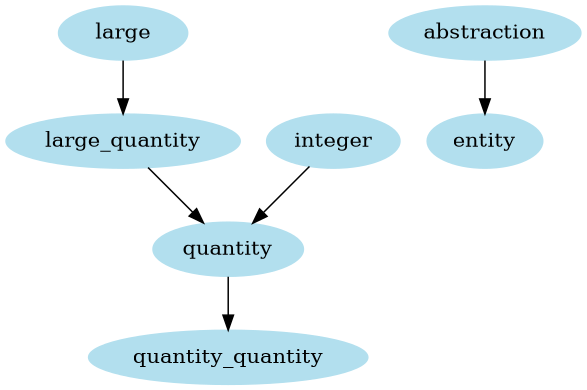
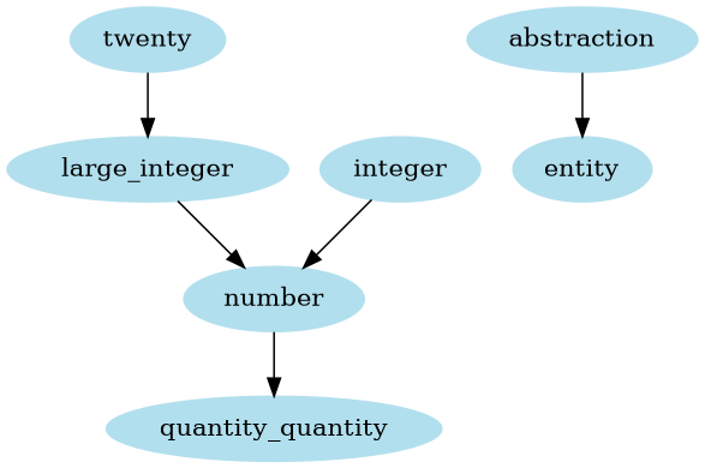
  digraph {
    fontname="DejaVu Serif"
    node [color=lightblue2 fontname="DejaVu Serif" style=filled]
    edge [fontname="DejaVu Serif"]
-   twenty [label=large]
-   large_integer [label=large_quantity]
-   number [label=quantity]
+   twenty
+   large_integer
+   number
    integer
    n5 [label=quantity_quantity]
    abstraction
    entity
    twenty -> large_integer
    large_integer -> number
    number -> n5
    integer -> number
    abstraction -> entity
  }
